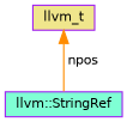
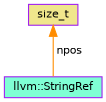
  digraph {
    node [color=purple fontname=Helvetica fontsize=10 shape=box style=filled]
    n1 [fillcolor=aquamarine fontcolor=black height=0.2 label="llvm::StringRef" width=0.4]
-   n2 [height=0.2 label=llvm_t width=0.4 fillcolor=khaki]
+   n2 [height=0.2 label=size_t width=0.4 fillcolor=khaki]
    n2 -> n1 [color=darkorange dir=back fontname=Helvetica fontsize=10 label=" npos" labelfontname=Helvetica labelfontsize=10 style=solid]
  }
